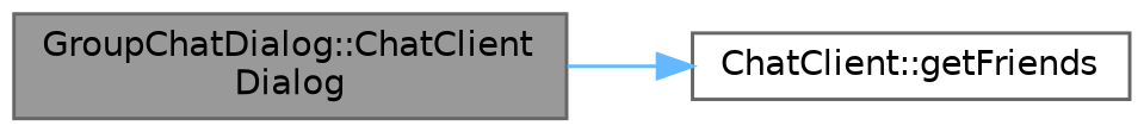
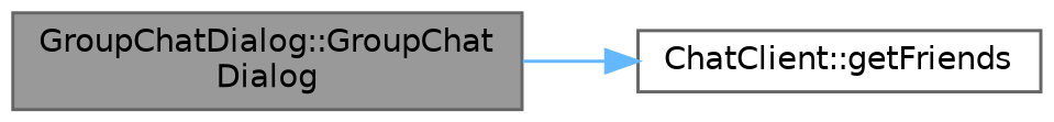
  digraph {
    rankdir=LR
    node [fontname=Helvetica fontsize=10 shape=box style=filled]
-   n1 [color=gray40 fillcolor=grey60 fontcolor=black height=0.2 label="GroupChatDialog::ChatClient\lDialog" width=0.4]
+   n1 [color=gray40 fillcolor=grey60 fontcolor=black height=0.2 label="GroupChatDialog::GroupChat\lDialog" width=0.4]
    n2 [color=grey40 fillcolor=white height=0.2 label="ChatClient::getFriends" width=0.4]
    n1 -> n2 [color=steelblue1 fontname=Helvetica fontsize=10 labelfontname=Helvetica labelfontsize=10 style=solid]
  }
